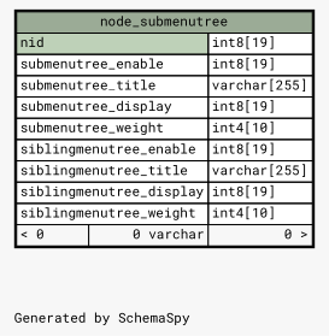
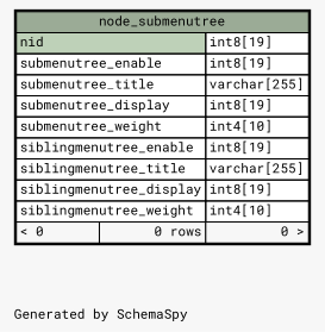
  digraph {
    bgcolor="#f7f7f7"
    fontname="Roboto Mono"
    fontsize=11
    label="\nGenerated by SchemaSpy"
    labeljust=l
    nodesep=0.18
    rankdir=TB
    ranksep=0.46
-   n1 [fontname="Roboto Mono" fontsize=11 label=<     <TABLE BORDER="2" CELLBORDER="1" CELLSPACING="0" BGCOLOR="#ffffff">       <TR><TD COLSPAN="3" BGCOLOR="#9bab96" ALIGN="CENTER">node_submenutree</TD></TR>       <TR><TD PORT="nid" COLSPAN="2" BGCOLOR="#bed1b8" ALIGN="LEFT">nid</TD><TD PORT="nid.type" ALIGN="LEFT">int8[19]</TD></TR>       <TR><TD PORT="submenutree_enable" COLSPAN="2" ALIGN="LEFT">submenutree_enable</TD><TD PORT="submenutree_enable.type" ALIGN="LEFT">int8[19]</TD></TR>       <TR><TD PORT="submenutree_title" COLSPAN="2" ALIGN="LEFT">submenutree_title</TD><TD PORT="submenutree_title.type" ALIGN="LEFT">varchar[255]</TD></TR>       <TR><TD PORT="submenutree_display" COLSPAN="2" ALIGN="LEFT">submenutree_display</TD><TD PORT="submenutree_display.type" ALIGN="LEFT">int8[19]</TD></TR>       <TR><TD PORT="submenutree_weight" COLSPAN="2" ALIGN="LEFT">submenutree_weight</TD><TD PORT="submenutree_weight.type" ALIGN="LEFT">int4[10]</TD></TR>       <TR><TD PORT="siblingmenutree_enable" COLSPAN="2" ALIGN="LEFT">siblingmenutree_enable</TD><TD PORT="siblingmenutree_enable.type" ALIGN="LEFT">int8[19]</TD></TR>       <TR><TD PORT="siblingmenutree_title" COLSPAN="2" ALIGN="LEFT">siblingmenutree_title</TD><TD PORT="siblingmenutree_title.type" ALIGN="LEFT">varchar[255]</TD></TR>       <TR><TD PORT="siblingmenutree_display" COLSPAN="2" ALIGN="LEFT">siblingmenutree_display</TD><TD PORT="siblingmenutree_display.type" ALIGN="LEFT">int8[19]</TD></TR>       <TR><TD PORT="siblingmenutree_weight" COLSPAN="2" ALIGN="LEFT">siblingmenutree_weight</TD><TD PORT="siblingmenutree_weight.type" ALIGN="LEFT">int4[10]</TD></TR>       <TR><TD ALIGN="LEFT" BGCOLOR="#f7f7f7">&lt; 0</TD><TD ALIGN="RIGHT" BGCOLOR="#f7f7f7">0 varchar</TD><TD ALIGN="RIGHT" BGCOLOR="#f7f7f7">0 &gt;</TD></TR>     </TABLE>> shape=plaintext]
+   n1 [fontname="Roboto Mono" fontsize=11 label=<     <TABLE BORDER="2" CELLBORDER="1" CELLSPACING="0" BGCOLOR="#ffffff">       <TR><TD COLSPAN="3" BGCOLOR="#9bab96" ALIGN="CENTER">node_submenutree</TD></TR>       <TR><TD PORT="nid" COLSPAN="2" BGCOLOR="#bed1b8" ALIGN="LEFT">nid</TD><TD PORT="nid.type" ALIGN="LEFT">int8[19]</TD></TR>       <TR><TD PORT="submenutree_enable" COLSPAN="2" ALIGN="LEFT">submenutree_enable</TD><TD PORT="submenutree_enable.type" ALIGN="LEFT">int8[19]</TD></TR>       <TR><TD PORT="submenutree_title" COLSPAN="2" ALIGN="LEFT">submenutree_title</TD><TD PORT="submenutree_title.type" ALIGN="LEFT">varchar[255]</TD></TR>       <TR><TD PORT="submenutree_display" COLSPAN="2" ALIGN="LEFT">submenutree_display</TD><TD PORT="submenutree_display.type" ALIGN="LEFT">int8[19]</TD></TR>       <TR><TD PORT="submenutree_weight" COLSPAN="2" ALIGN="LEFT">submenutree_weight</TD><TD PORT="submenutree_weight.type" ALIGN="LEFT">int4[10]</TD></TR>       <TR><TD PORT="siblingmenutree_enable" COLSPAN="2" ALIGN="LEFT">siblingmenutree_enable</TD><TD PORT="siblingmenutree_enable.type" ALIGN="LEFT">int8[19]</TD></TR>       <TR><TD PORT="siblingmenutree_title" COLSPAN="2" ALIGN="LEFT">siblingmenutree_title</TD><TD PORT="siblingmenutree_title.type" ALIGN="LEFT">varchar[255]</TD></TR>       <TR><TD PORT="siblingmenutree_display" COLSPAN="2" ALIGN="LEFT">siblingmenutree_display</TD><TD PORT="siblingmenutree_display.type" ALIGN="LEFT">int8[19]</TD></TR>       <TR><TD PORT="siblingmenutree_weight" COLSPAN="2" ALIGN="LEFT">siblingmenutree_weight</TD><TD PORT="siblingmenutree_weight.type" ALIGN="LEFT">int4[10]</TD></TR>       <TR><TD ALIGN="LEFT" BGCOLOR="#f7f7f7">&lt; 0</TD><TD ALIGN="RIGHT" BGCOLOR="#f7f7f7">0 rows</TD><TD ALIGN="RIGHT" BGCOLOR="#f7f7f7">0 &gt;</TD></TR>     </TABLE>> shape=plaintext]
  }
